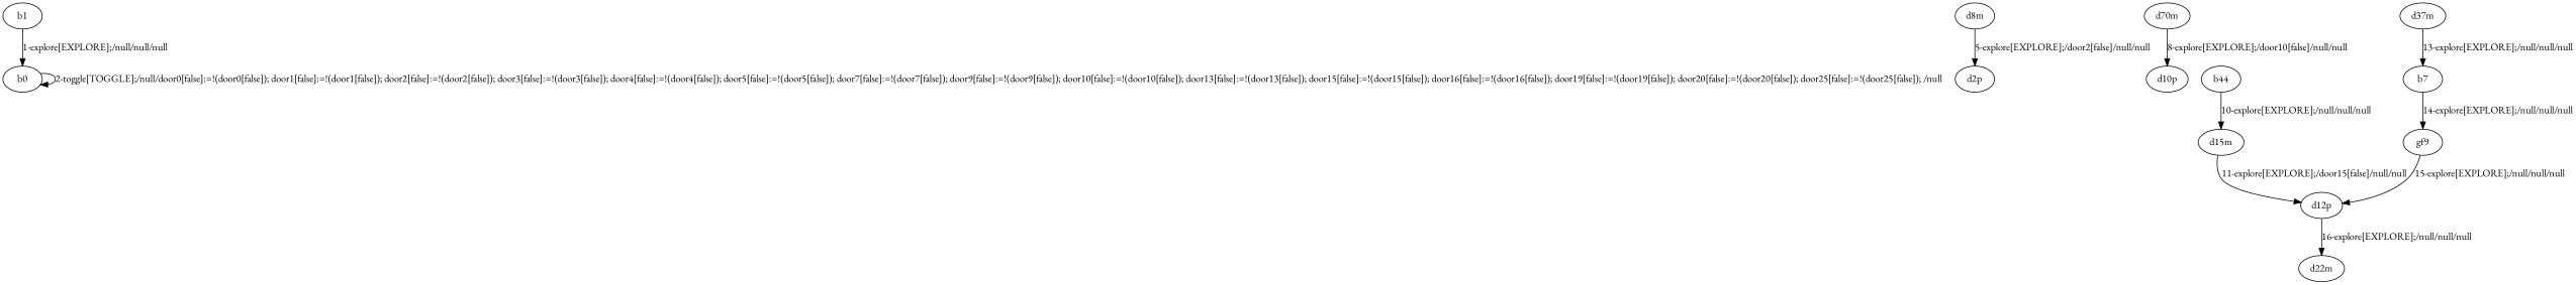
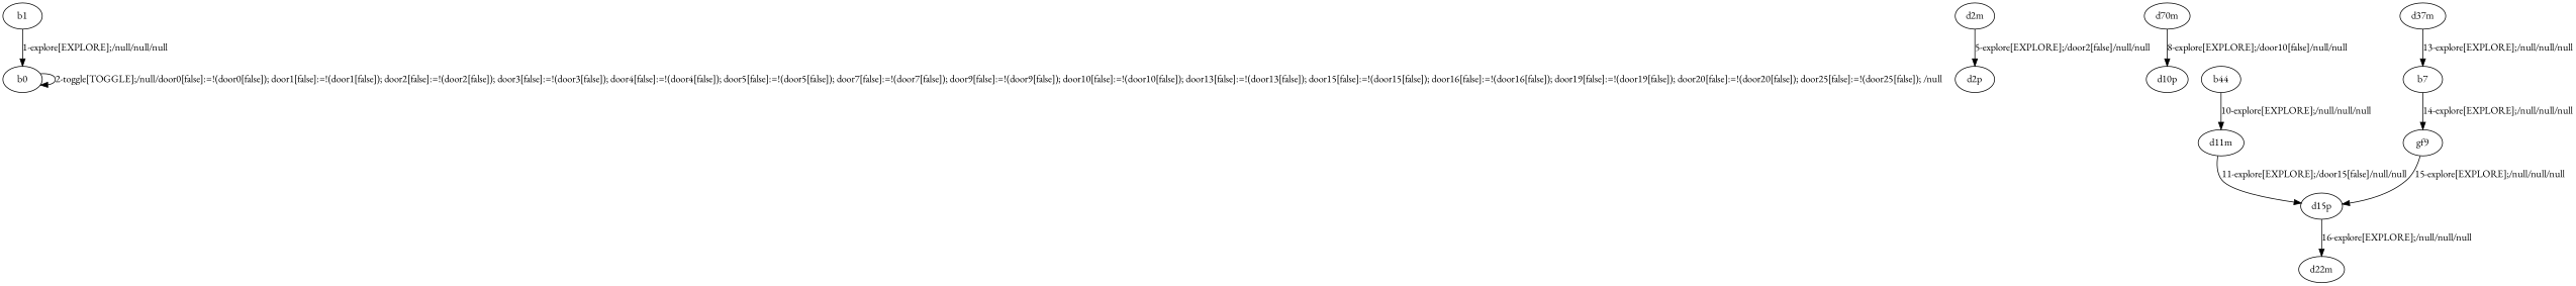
  digraph {
    fontname="EB Garamond"
    node [fontname="EB Garamond"]
    edge [fontname="EB Garamond"]
    b1
    b0
-   d2m [label=d8m]
+   d2m
    d2p
    n5 [label=d70m]
    d10p
    b44
-   d15m
-   d15p [label=d12p]
+   d15m [label=d11m]
+   d15p
    d22m
    d37m
    b7
    n13 [label=gf9]
    b1 -> b0 [label="1-explore[EXPLORE];/null/null/null"]
    b0 -> b0 [label="2-toggle[TOGGLE];/null/door0[false]:=!(door0[false]); door1[false]:=!(door1[false]); door2[false]:=!(door2[false]); door3[false]:=!(door3[false]); door4[false]:=!(door4[false]); door5[false]:=!(door5[false]); door7[false]:=!(door7[false]); door9[false]:=!(door9[false]); door10[false]:=!(door10[false]); door13[false]:=!(door13[false]); door15[false]:=!(door15[false]); door16[false]:=!(door16[false]); door19[false]:=!(door19[false]); door20[false]:=!(door20[false]); door25[false]:=!(door25[false]); /null"]
    d2m -> d2p [label="5-explore[EXPLORE];/door2[false]/null/null"]
    n5 -> d10p [label="8-explore[EXPLORE];/door10[false]/null/null"]
    b44 -> d15m [label="10-explore[EXPLORE];/null/null/null"]
    d15m -> d15p [label="11-explore[EXPLORE];/door15[false]/null/null"]
    d15p -> d22m [label="16-explore[EXPLORE];/null/null/null"]
    d37m -> b7 [label="13-explore[EXPLORE];/null/null/null"]
    b7 -> n13 [label="14-explore[EXPLORE];/null/null/null"]
    n13 -> d15p [label="15-explore[EXPLORE];/null/null/null"]
  }
